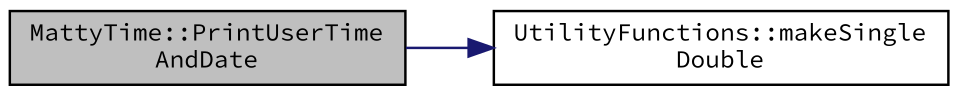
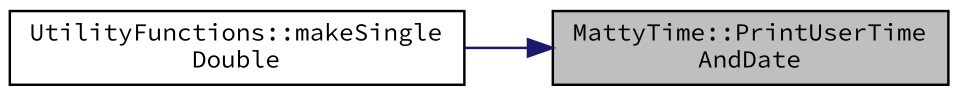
  digraph {
    rankdir=LR
    fontname="Source Code Pro"
    node [color=black fontname="Source Code Pro" fontsize=10 shape=record style=filled]
    n1 [fillcolor=grey75 fontcolor=black height=0.2 label="MattyTime::PrintUserTime\lAndDate" width=0.4]
    n2 [fillcolor=white height=0.2 label="UtilityFunctions::makeSingle\lDouble" width=0.4]
-   n1 -> n2 [color=midnightblue fontname="Source Code Pro" fontsize=10 labelfontname=Helvetica labelfontsize=10 style=solid]
+   n2 -> n1 [color=midnightblue fontname="Source Code Pro" fontsize=10 labelfontname=Helvetica labelfontsize=10 style=solid]
  }
